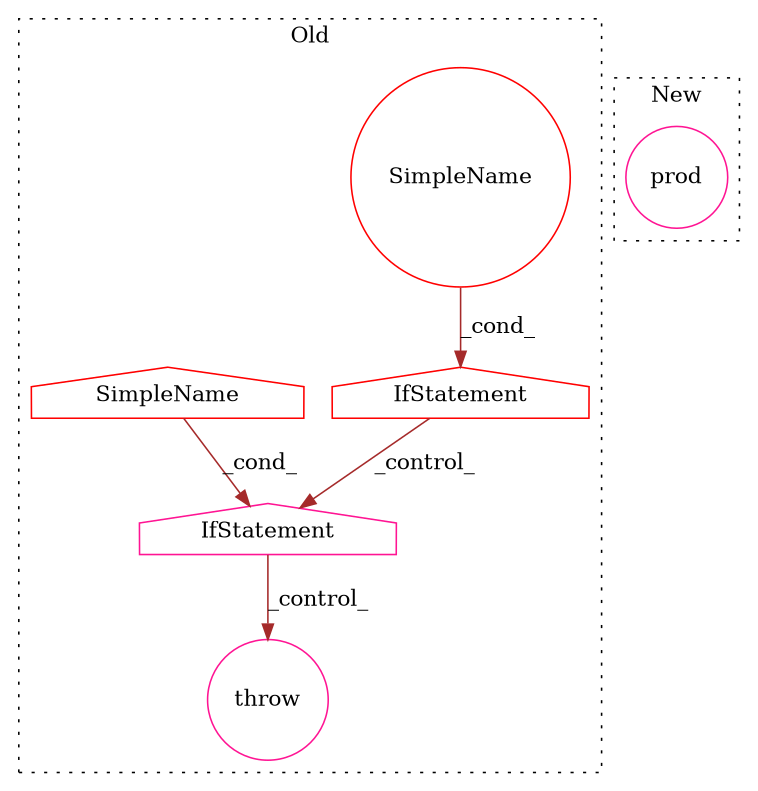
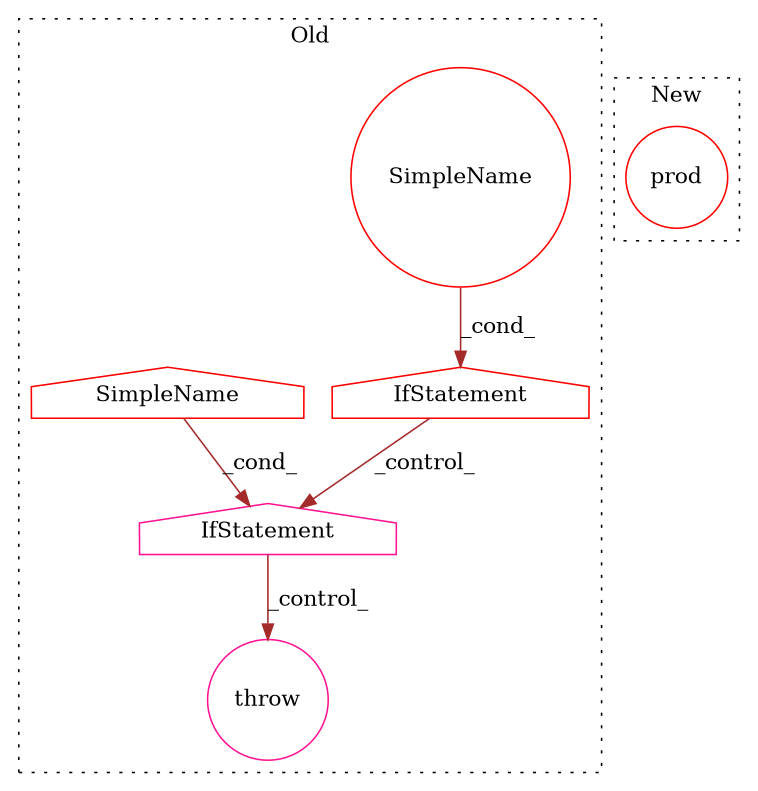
  digraph {
    node [a=25 color=deeppink shape=circle]
    edge [color=brown]
    n1 [a=53 l=6 label=throw s=10015]
    n2 [color=red l="4,2" label=IfStatement s="9650,9668" shape=house]
    n3 [a=42 color=red label=SimpleName]
    n4 [l="4,2" label=IfStatement s="9810,9825" shape=house]
    n5 [a=42 color=red label=SimpleName shape=house]
-   n6 [a=32 l="5,1" label=prod s="10617,10627"]
+   n6 [a=32 color=red l="5,1" label=prod s="10617,10627"]
    subgraph cluster_1 {
      label=Old
      style=dotted
      n1
      n2
      n3
      n4
      n5
    }
    subgraph cluster_2 {
      label=New
      style=dotted
      n6
    }
    n2 -> n4 [label=_control_]
    n3 -> n2 [label=_cond_]
    n4 -> n1 [label=_control_]
    n5 -> n4 [label=_cond_]
  }
